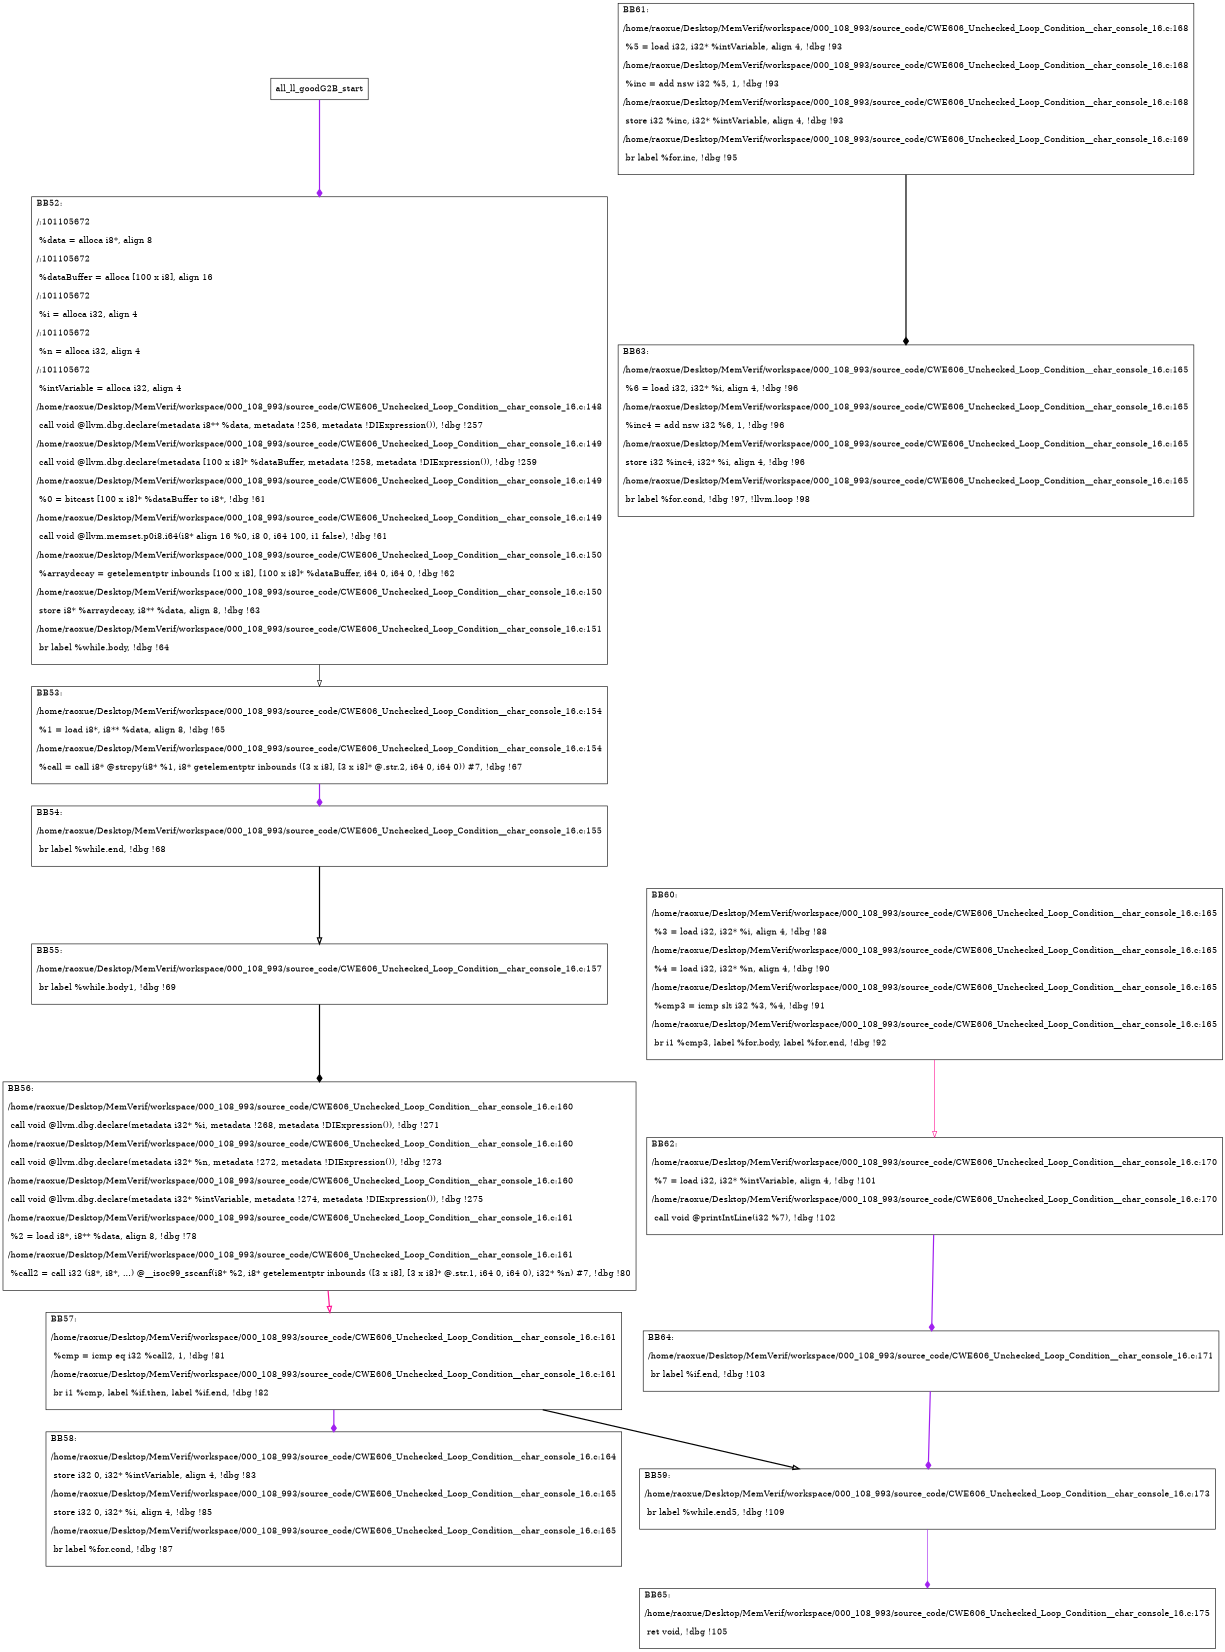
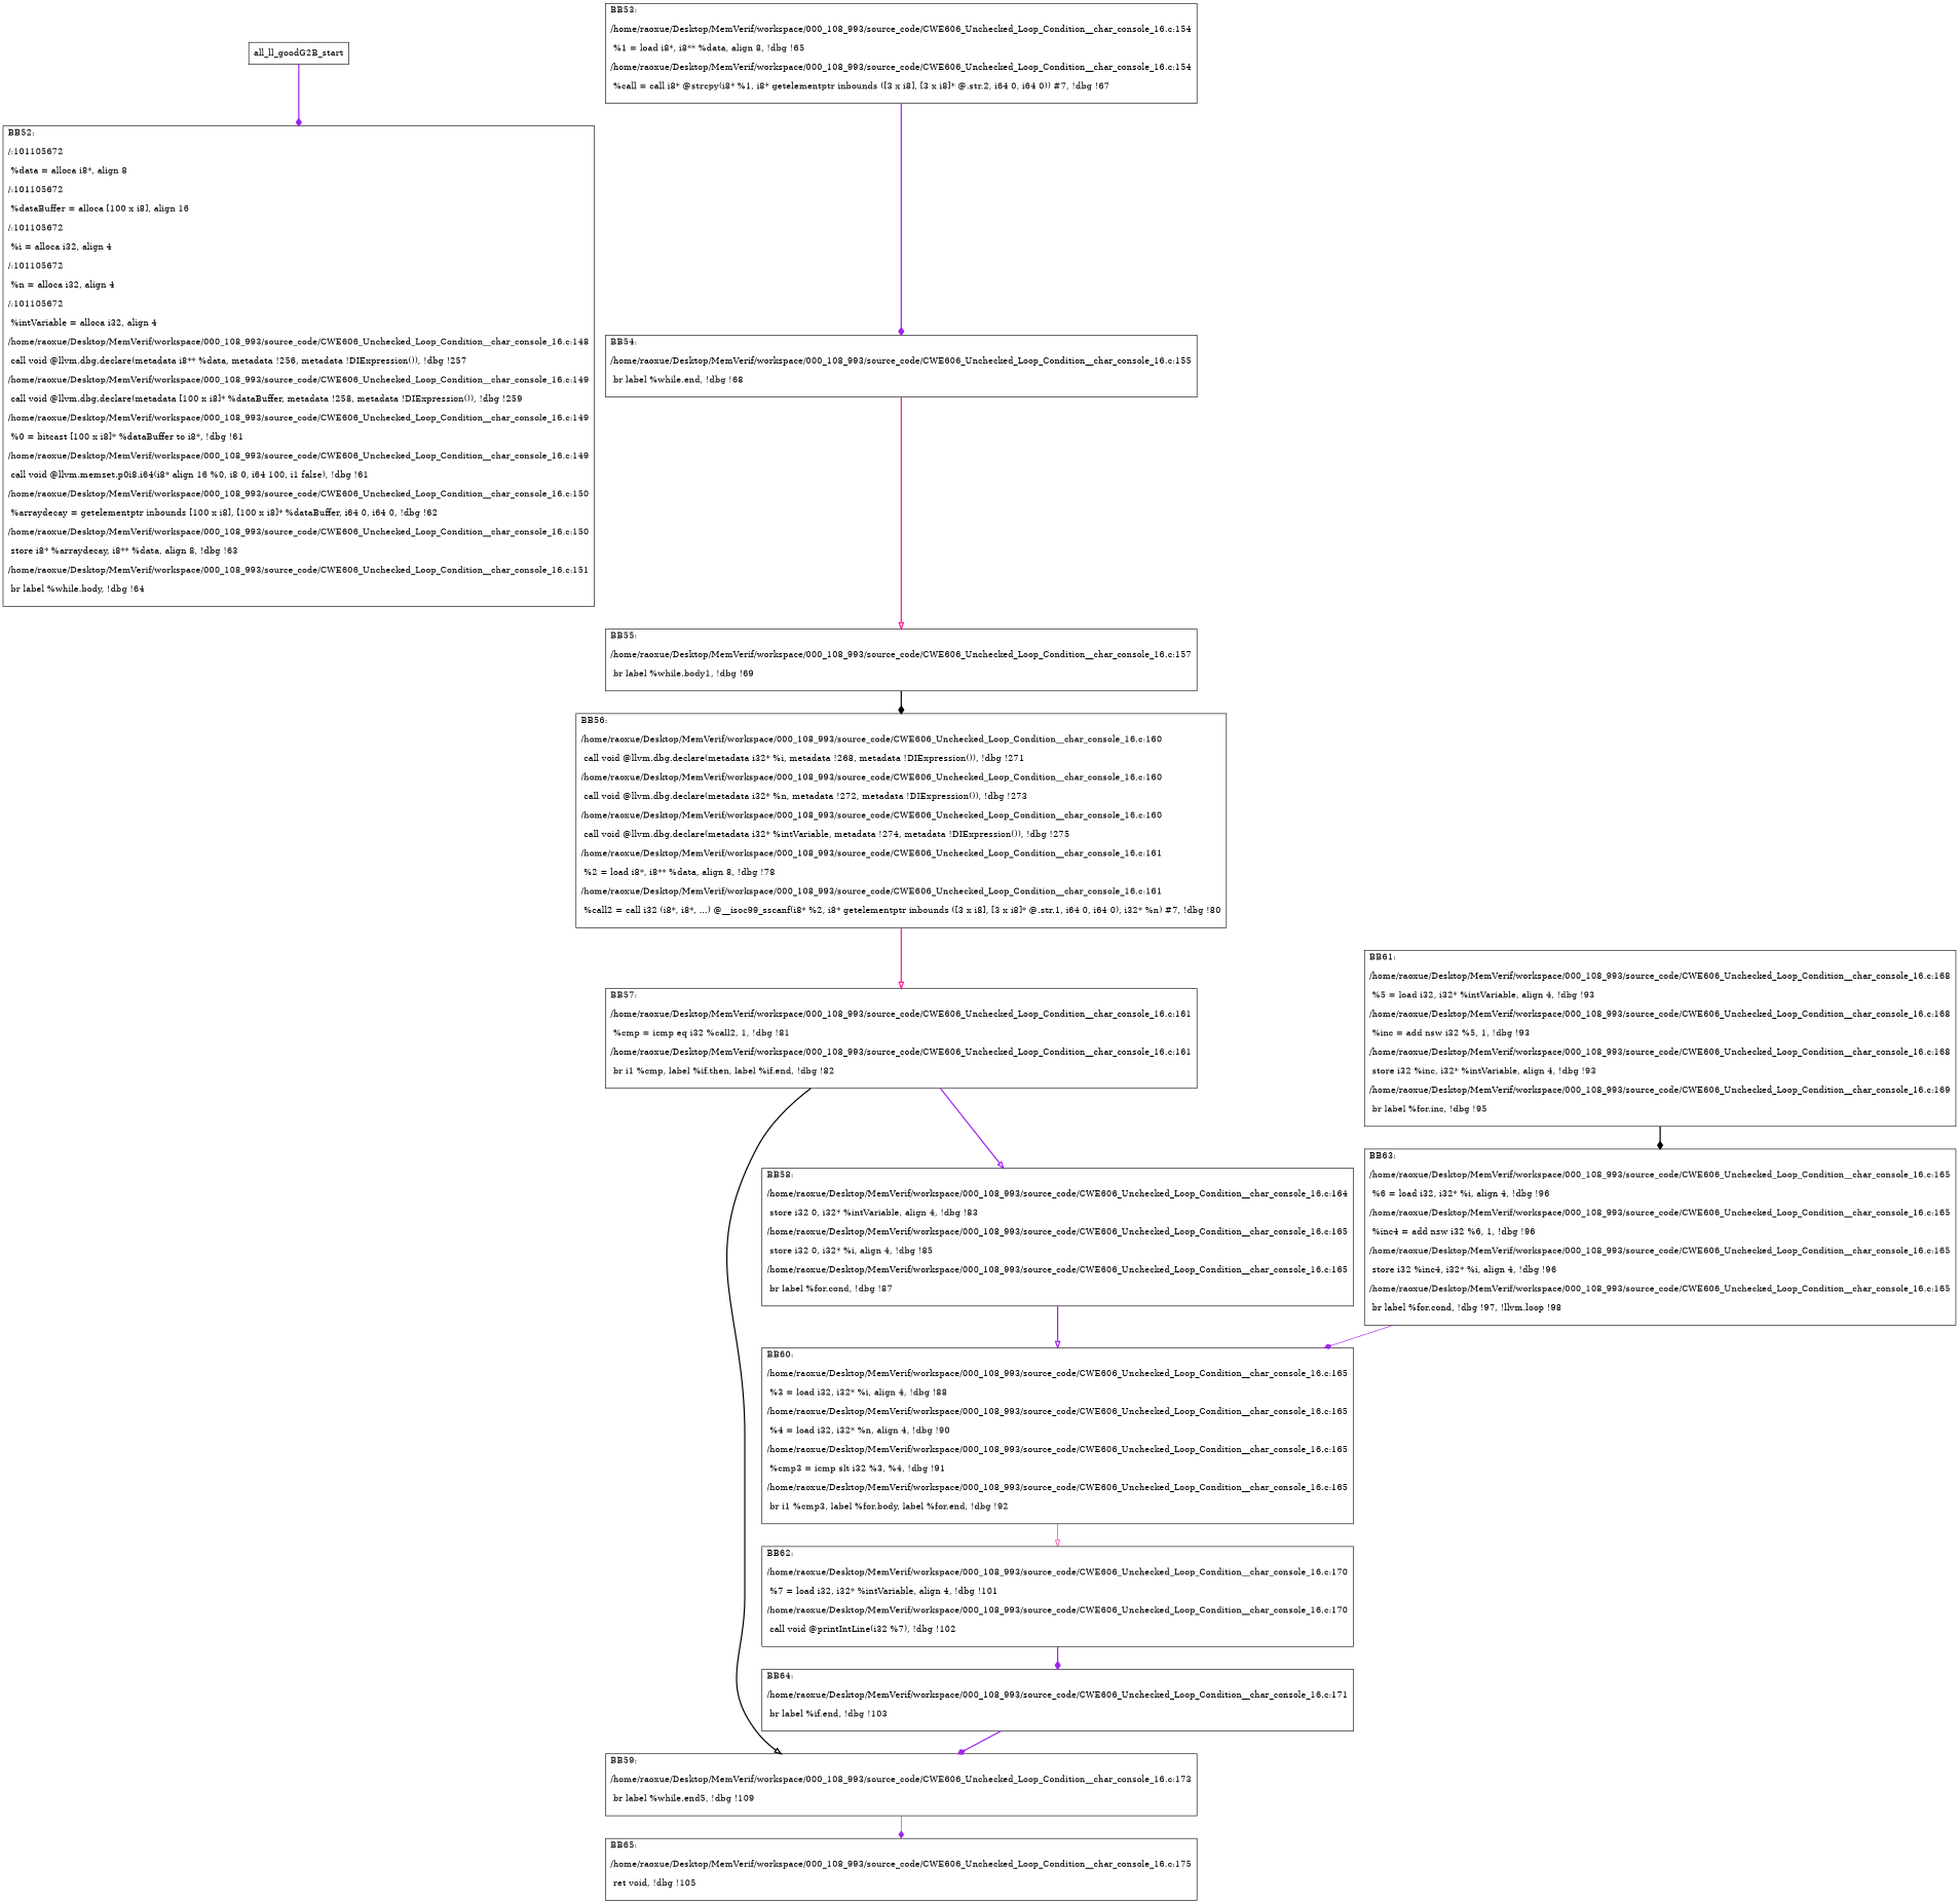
  digraph {
    node [shape=record]
    edge [arrowhead=diamond color=purple style=bold]
    n1 [label="{all_ll_goodG2B_start}"]
    n2 [label="{BB52:\l\l/:101105672\l\n  %data = alloca i8*, align 8\l\n/:101105672\l\n  %dataBuffer = alloca [100 x i8], align 16\l\n/:101105672\l\n  %i = alloca i32, align 4\l\n/:101105672\l\n  %n = alloca i32, align 4\l\n/:101105672\l\n  %intVariable = alloca i32, align 4\l\n/home/raoxue/Desktop/MemVerif/workspace/000_108_993/source_code/CWE606_Unchecked_Loop_Condition__char_console_16.c:148\l\n  call void @llvm.dbg.declare(metadata i8** %data, metadata !256, metadata !DIExpression()), !dbg !257\l\n/home/raoxue/Desktop/MemVerif/workspace/000_108_993/source_code/CWE606_Unchecked_Loop_Condition__char_console_16.c:149\l\n  call void @llvm.dbg.declare(metadata [100 x i8]* %dataBuffer, metadata !258, metadata !DIExpression()), !dbg !259\l\n/home/raoxue/Desktop/MemVerif/workspace/000_108_993/source_code/CWE606_Unchecked_Loop_Condition__char_console_16.c:149\l\n  %0 = bitcast [100 x i8]* %dataBuffer to i8*, !dbg !61\l\n/home/raoxue/Desktop/MemVerif/workspace/000_108_993/source_code/CWE606_Unchecked_Loop_Condition__char_console_16.c:149\l\n  call void @llvm.memset.p0i8.i64(i8* align 16 %0, i8 0, i64 100, i1 false), !dbg !61\l\n/home/raoxue/Desktop/MemVerif/workspace/000_108_993/source_code/CWE606_Unchecked_Loop_Condition__char_console_16.c:150\l\n  %arraydecay = getelementptr inbounds [100 x i8], [100 x i8]* %dataBuffer, i64 0, i64 0, !dbg !62\l\n/home/raoxue/Desktop/MemVerif/workspace/000_108_993/source_code/CWE606_Unchecked_Loop_Condition__char_console_16.c:150\l\n  store i8* %arraydecay, i8** %data, align 8, !dbg !63\l\n/home/raoxue/Desktop/MemVerif/workspace/000_108_993/source_code/CWE606_Unchecked_Loop_Condition__char_console_16.c:151\l\n  br label %while.body, !dbg !64\l\n}"]
    n3 [label="{BB53:\l\l/home/raoxue/Desktop/MemVerif/workspace/000_108_993/source_code/CWE606_Unchecked_Loop_Condition__char_console_16.c:154\l\n  %1 = load i8*, i8** %data, align 8, !dbg !65\l\n/home/raoxue/Desktop/MemVerif/workspace/000_108_993/source_code/CWE606_Unchecked_Loop_Condition__char_console_16.c:154\l\n  %call = call i8* @strcpy(i8* %1, i8* getelementptr inbounds ([3 x i8], [3 x i8]* @.str.2, i64 0, i64 0)) #7, !dbg !67\l\n}"]
    n4 [label="{BB54:\l\l/home/raoxue/Desktop/MemVerif/workspace/000_108_993/source_code/CWE606_Unchecked_Loop_Condition__char_console_16.c:155\l\n  br label %while.end, !dbg !68\l\n}"]
    n5 [label="{BB55:\l\l/home/raoxue/Desktop/MemVerif/workspace/000_108_993/source_code/CWE606_Unchecked_Loop_Condition__char_console_16.c:157\l\n  br label %while.body1, !dbg !69\l\n}"]
    n6 [label="{BB56:\l\l/home/raoxue/Desktop/MemVerif/workspace/000_108_993/source_code/CWE606_Unchecked_Loop_Condition__char_console_16.c:160\l\n  call void @llvm.dbg.declare(metadata i32* %i, metadata !268, metadata !DIExpression()), !dbg !271\l\n/home/raoxue/Desktop/MemVerif/workspace/000_108_993/source_code/CWE606_Unchecked_Loop_Condition__char_console_16.c:160\l\n  call void @llvm.dbg.declare(metadata i32* %n, metadata !272, metadata !DIExpression()), !dbg !273\l\n/home/raoxue/Desktop/MemVerif/workspace/000_108_993/source_code/CWE606_Unchecked_Loop_Condition__char_console_16.c:160\l\n  call void @llvm.dbg.declare(metadata i32* %intVariable, metadata !274, metadata !DIExpression()), !dbg !275\l\n/home/raoxue/Desktop/MemVerif/workspace/000_108_993/source_code/CWE606_Unchecked_Loop_Condition__char_console_16.c:161\l\n  %2 = load i8*, i8** %data, align 8, !dbg !78\l\n/home/raoxue/Desktop/MemVerif/workspace/000_108_993/source_code/CWE606_Unchecked_Loop_Condition__char_console_16.c:161\l\n  %call2 = call i32 (i8*, i8*, ...) @__isoc99_sscanf(i8* %2, i8* getelementptr inbounds ([3 x i8], [3 x i8]* @.str.1, i64 0, i64 0), i32* %n) #7, !dbg !80\l\n}"]
    n7 [label="{BB57:\l\l/home/raoxue/Desktop/MemVerif/workspace/000_108_993/source_code/CWE606_Unchecked_Loop_Condition__char_console_16.c:161\l\n  %cmp = icmp eq i32 %call2, 1, !dbg !81\l\n/home/raoxue/Desktop/MemVerif/workspace/000_108_993/source_code/CWE606_Unchecked_Loop_Condition__char_console_16.c:161\l\n  br i1 %cmp, label %if.then, label %if.end, !dbg !82\l\n}"]
    n8 [label="{BB58:\l\l/home/raoxue/Desktop/MemVerif/workspace/000_108_993/source_code/CWE606_Unchecked_Loop_Condition__char_console_16.c:164\l\n  store i32 0, i32* %intVariable, align 4, !dbg !83\l\n/home/raoxue/Desktop/MemVerif/workspace/000_108_993/source_code/CWE606_Unchecked_Loop_Condition__char_console_16.c:165\l\n  store i32 0, i32* %i, align 4, !dbg !85\l\n/home/raoxue/Desktop/MemVerif/workspace/000_108_993/source_code/CWE606_Unchecked_Loop_Condition__char_console_16.c:165\l\n  br label %for.cond, !dbg !87\l\n}"]
    n9 [label="{BB59:\l\l/home/raoxue/Desktop/MemVerif/workspace/000_108_993/source_code/CWE606_Unchecked_Loop_Condition__char_console_16.c:173\l\n  br label %while.end5, !dbg !109\l\n}"]
    n10 [label="{BB60:\l\l/home/raoxue/Desktop/MemVerif/workspace/000_108_993/source_code/CWE606_Unchecked_Loop_Condition__char_console_16.c:165\l\n  %3 = load i32, i32* %i, align 4, !dbg !88\l\n/home/raoxue/Desktop/MemVerif/workspace/000_108_993/source_code/CWE606_Unchecked_Loop_Condition__char_console_16.c:165\l\n  %4 = load i32, i32* %n, align 4, !dbg !90\l\n/home/raoxue/Desktop/MemVerif/workspace/000_108_993/source_code/CWE606_Unchecked_Loop_Condition__char_console_16.c:165\l\n  %cmp3 = icmp slt i32 %3, %4, !dbg !91\l\n/home/raoxue/Desktop/MemVerif/workspace/000_108_993/source_code/CWE606_Unchecked_Loop_Condition__char_console_16.c:165\l\n  br i1 %cmp3, label %for.body, label %for.end, !dbg !92\l\n}"]
    n11 [label="{BB65:\l\l/home/raoxue/Desktop/MemVerif/workspace/000_108_993/source_code/CWE606_Unchecked_Loop_Condition__char_console_16.c:175\l\n  ret void, !dbg !105\l\n}"]
    n12 [label="{BB62:\l\l/home/raoxue/Desktop/MemVerif/workspace/000_108_993/source_code/CWE606_Unchecked_Loop_Condition__char_console_16.c:170\l\n  %7 = load i32, i32* %intVariable, align 4, !dbg !101\l\n/home/raoxue/Desktop/MemVerif/workspace/000_108_993/source_code/CWE606_Unchecked_Loop_Condition__char_console_16.c:170\l\n  call void @printIntLine(i32 %7), !dbg !102\l\n}"]
    n13 [label="{BB61:\l\l/home/raoxue/Desktop/MemVerif/workspace/000_108_993/source_code/CWE606_Unchecked_Loop_Condition__char_console_16.c:168\l\n  %5 = load i32, i32* %intVariable, align 4, !dbg !93\l\n/home/raoxue/Desktop/MemVerif/workspace/000_108_993/source_code/CWE606_Unchecked_Loop_Condition__char_console_16.c:168\l\n  %inc = add nsw i32 %5, 1, !dbg !93\l\n/home/raoxue/Desktop/MemVerif/workspace/000_108_993/source_code/CWE606_Unchecked_Loop_Condition__char_console_16.c:168\l\n  store i32 %inc, i32* %intVariable, align 4, !dbg !93\l\n/home/raoxue/Desktop/MemVerif/workspace/000_108_993/source_code/CWE606_Unchecked_Loop_Condition__char_console_16.c:169\l\n  br label %for.inc, !dbg !95\l\n}"]
    n14 [label="{BB63:\l\l/home/raoxue/Desktop/MemVerif/workspace/000_108_993/source_code/CWE606_Unchecked_Loop_Condition__char_console_16.c:165\l\n  %6 = load i32, i32* %i, align 4, !dbg !96\l\n/home/raoxue/Desktop/MemVerif/workspace/000_108_993/source_code/CWE606_Unchecked_Loop_Condition__char_console_16.c:165\l\n  %inc4 = add nsw i32 %6, 1, !dbg !96\l\n/home/raoxue/Desktop/MemVerif/workspace/000_108_993/source_code/CWE606_Unchecked_Loop_Condition__char_console_16.c:165\l\n  store i32 %inc4, i32* %i, align 4, !dbg !96\l\n/home/raoxue/Desktop/MemVerif/workspace/000_108_993/source_code/CWE606_Unchecked_Loop_Condition__char_console_16.c:165\l\n  br label %for.cond, !dbg !97, !llvm.loop !98\l\n}"]
    n15 [label="{BB64:\l\l/home/raoxue/Desktop/MemVerif/workspace/000_108_993/source_code/CWE606_Unchecked_Loop_Condition__char_console_16.c:171\l\n  br label %if.end, !dbg !103\l\n}"]
    n1 -> n2
-   n2 -> n3 [arrowhead=onormal color=black style=solid]
    n3 -> n4
-   n4 -> n5 [arrowhead=onormal color=black]
+   n4 -> n5 [arrowhead=onormal color=deeppink]
    n5 -> n6 [color=black]
    n6 -> n7 [arrowhead=onormal color=deeppink]
-   n7 -> n8
+   n7 -> n8 [arrowhead=onormal]
    n7 -> n9 [arrowhead=onormal color=black]
+   n8 -> n10 [arrowhead=onormal]
    n9 -> n11 [style=solid]
    n10 -> n12 [arrowhead=onormal color=deeppink style=solid]
    n12 -> n15
    n13 -> n14 [color=black]
+   n14 -> n10 [style=solid]
    n15 -> n9
  }
